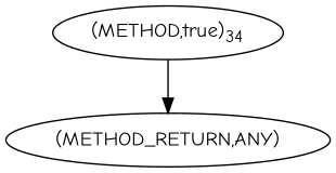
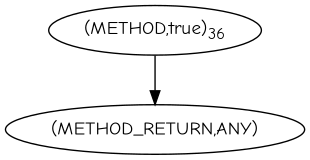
  digraph {
    fontname="Comic Neue"
    node [fontname="Comic Neue"]
-   n1 [label=<(METHOD,true)<SUB>34</SUB>>]
+   n1 [label=<(METHOD,true)<SUB>36</SUB>>]
    n2 [label=<(METHOD_RETURN,ANY)>]
    n1 -> n2 [fontname="Comic Neue"]
  }
